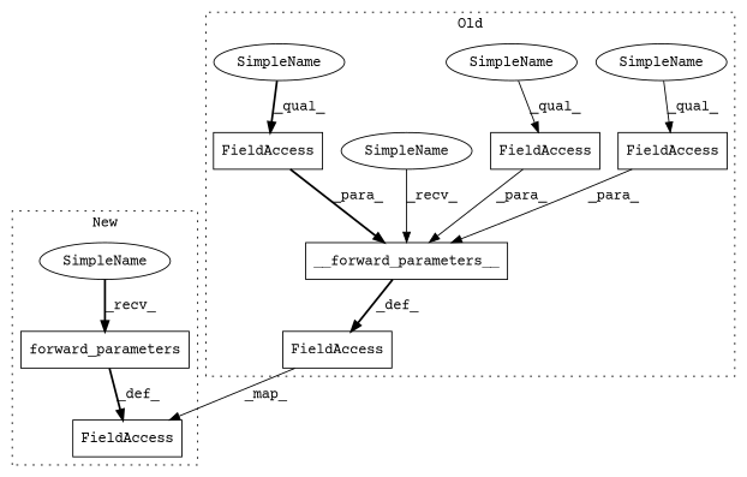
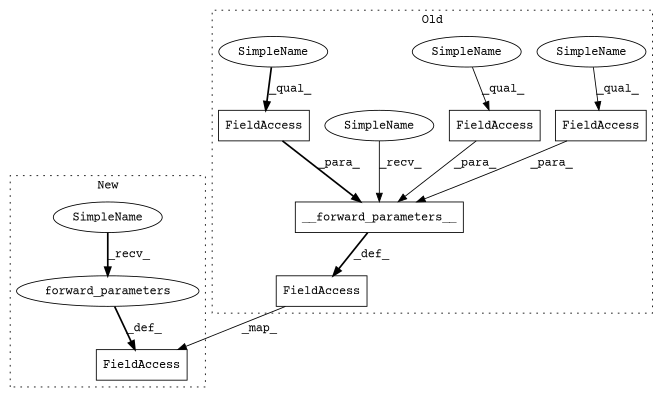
  digraph {
    fontname="Courier Prime"
    node [a=22 l=4 s=12014 shape=box fontname="Courier Prime"]
    edge [style=solid fontname="Courier Prime"]
    n1 [a=32 l="23,1" label=__forward_parameters__ s="11979,12052"]
    n2 [l=6 label=FieldAccess]
    n3 [l=18 label=FieldAccess s=12034]
    n4 [l=12 label=FieldAccess s=12021]
    n5 [l=12 label=FieldAccess s=12065]
    n6 [a=42 label=SimpleName s=12034 shape=ellipse]
    n7 [a=42 label=SimpleName s=12021 shape=ellipse]
    n8 [a=42 label=SimpleName s=11974 shape=ellipse]
    n9 [a=42 label=SimpleName shape=ellipse]
-   n10 [a=32 l="19,1" label=forward_parameters s="11929,11959"]
+   n10 [a=32 l="19,1" label=forward_parameters s="11929,11959" shape=ellipse]
    n11 [l=12 label=FieldAccess s=11972]
    n12 [a=42 label=SimpleName s=11924 shape=ellipse]
    subgraph cluster_1 {
      label=Old
      style=dotted
      n1
      n2
      n3
      n4
      n5
      n6
      n7
      n8
      n9
    }
    subgraph cluster_2 {
      label=New
      style=dotted
      n10
      n11
      n12
    }
    n1 -> n5 [label=_def_ style=bold]
    n2 -> n1 [label=_para_ style=bold]
    n3 -> n1 [label=_para_]
    n4 -> n1 [label=_para_]
    n5 -> n11 [label=_map_]
    n6 -> n3 [label=_qual_]
    n7 -> n4 [label=_qual_]
    n8 -> n1 [label=_recv_]
    n9 -> n2 [label=_qual_ style=bold]
    n10 -> n11 [label=_def_ style=bold]
    n12 -> n10 [label=_recv_ style=bold]
  }
